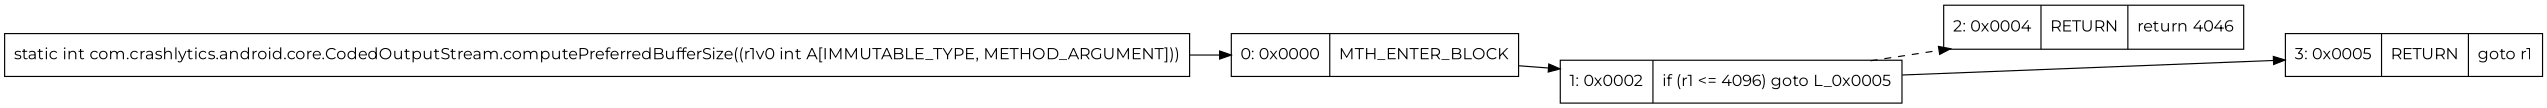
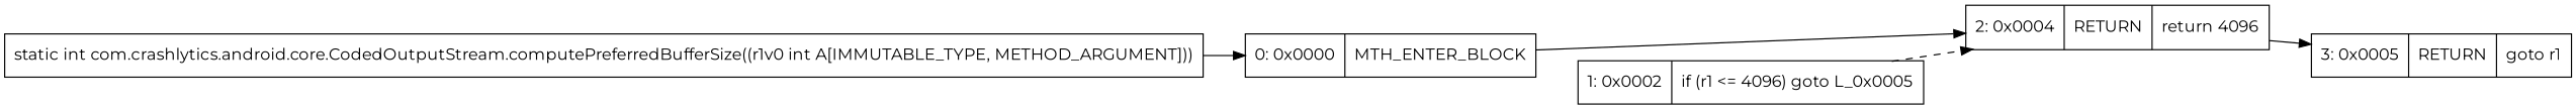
  digraph {
    fontname=Montserrat
    rankdir=LR
    node [fontname=Montserrat shape=record]
    edge [fontname=Montserrat]
    n1 [label="{0\:\ 0x0000|MTH_ENTER_BLOCK\l}"]
    n2 [label="{1\:\ 0x0002|if (r1 \<= 4096) goto L_0x0005\l}"]
-   n3 [label="{2\:\ 0x0004|RETURN\l|return 4046\l}"]
+   n3 [label="{2\:\ 0x0004|RETURN\l|return 4096\l}"]
    n4 [label="{3\:\ 0x0005|RETURN\l|goto r1\l}"]
    n5 [label="{static int com.crashlytics.android.core.CodedOutputStream.computePreferredBufferSize((r1v0 int A[IMMUTABLE_TYPE, METHOD_ARGUMENT])) }"]
-   n1 -> n2
+   n1 -> n3
    n2 -> n3 [style=dashed]
-   n2 -> n4
+   n3 -> n4
    n5 -> n1
  }
